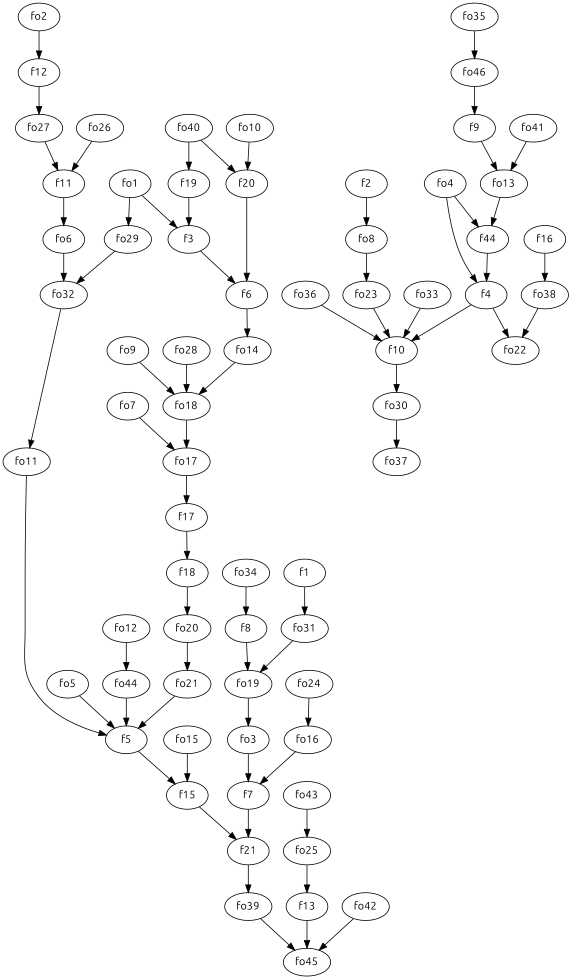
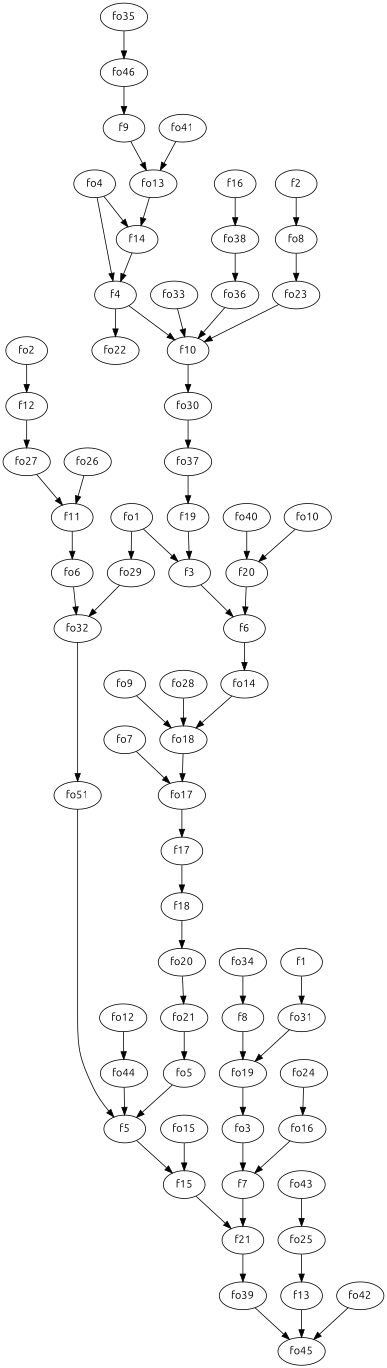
  strict digraph {
    fontname=Ubuntu
    node [fontname=Ubuntu]
    edge [fontname=Ubuntu weight=2]
    f1
    fo31
    fo19
    f2
    fo8
    fo23
    f3
    f6
    fo14
    f4
    f10
    fo22
    fo30
    f5
    f15
    f21
    fo18
    f7
    fo39
    f8
    fo3
    f9
    fo13
-   f14 [label=f44]
+   f14
    fo37
    f11
    fo6
    fo32
    f12
    fo27
    f13
    fo45
    f16
    fo38
    f17
    f18
    fo20
    fo21
    f19
    f20
    fo1
    fo29
    fo2
    fo4
    fo5
-   fo11
+   fo11 [label=fo51]
    fo7
    fo17
    fo9
    fo10
    fo12
    fo44
    fo15
    fo16
    fo24
    fo25
    fo26
    fo28
    fo33
    fo34
    fo35
    fo46
    fo36
    fo40
    fo41
    fo42
    fo43
    f1 -> fo31
    fo31 -> fo19
    fo19 -> fo3
    f2 -> fo8
    fo8 -> fo23
    fo23 -> f10
    f3 -> f6
    f6 -> fo14
    fo14 -> fo18
    f4 -> f10
    f4 -> fo22
    f10 -> fo30
    fo30 -> fo37
    f5 -> f15
    f15 -> f21
    f21 -> fo39
    fo18 -> fo17
    f7 -> f21
    fo39 -> fo45
    f8 -> fo19
    fo3 -> f7
    f9 -> fo13
    fo13 -> f14
    f14 -> f4
-   fo40 -> f19
+   fo37 -> f19
    f11 -> fo6
    fo6 -> fo32
    fo32 -> fo11
    f12 -> fo27
    fo27 -> f11
    f13 -> fo45
    f16 -> fo38
-   fo38 -> fo22
+   fo38 -> fo36
    f17 -> f18
    f18 -> fo20
    fo20 -> fo21
-   fo21 -> f5
+   fo21 -> fo5
    f19 -> f3
    f20 -> f6
    fo1 -> f3
    fo1 -> fo29
    fo29 -> fo32
    fo2 -> f12
    fo4 -> f4
    fo4 -> f14
    fo5 -> f5
    fo11 -> f5
    fo7 -> fo17
    fo17 -> f17
    fo9 -> fo18
    fo10 -> f20
    fo12 -> fo44
    fo44 -> f5
    fo15 -> f15
    fo16 -> f7
    fo24 -> fo16
    fo25 -> f13
    fo26 -> f11
    fo28 -> fo18
    fo33 -> f10
    fo34 -> f8
    fo35 -> fo46
    fo46 -> f9
    fo36 -> f10
    fo40 -> f20
    fo41 -> fo13
    fo42 -> fo45
    fo43 -> fo25
  }
